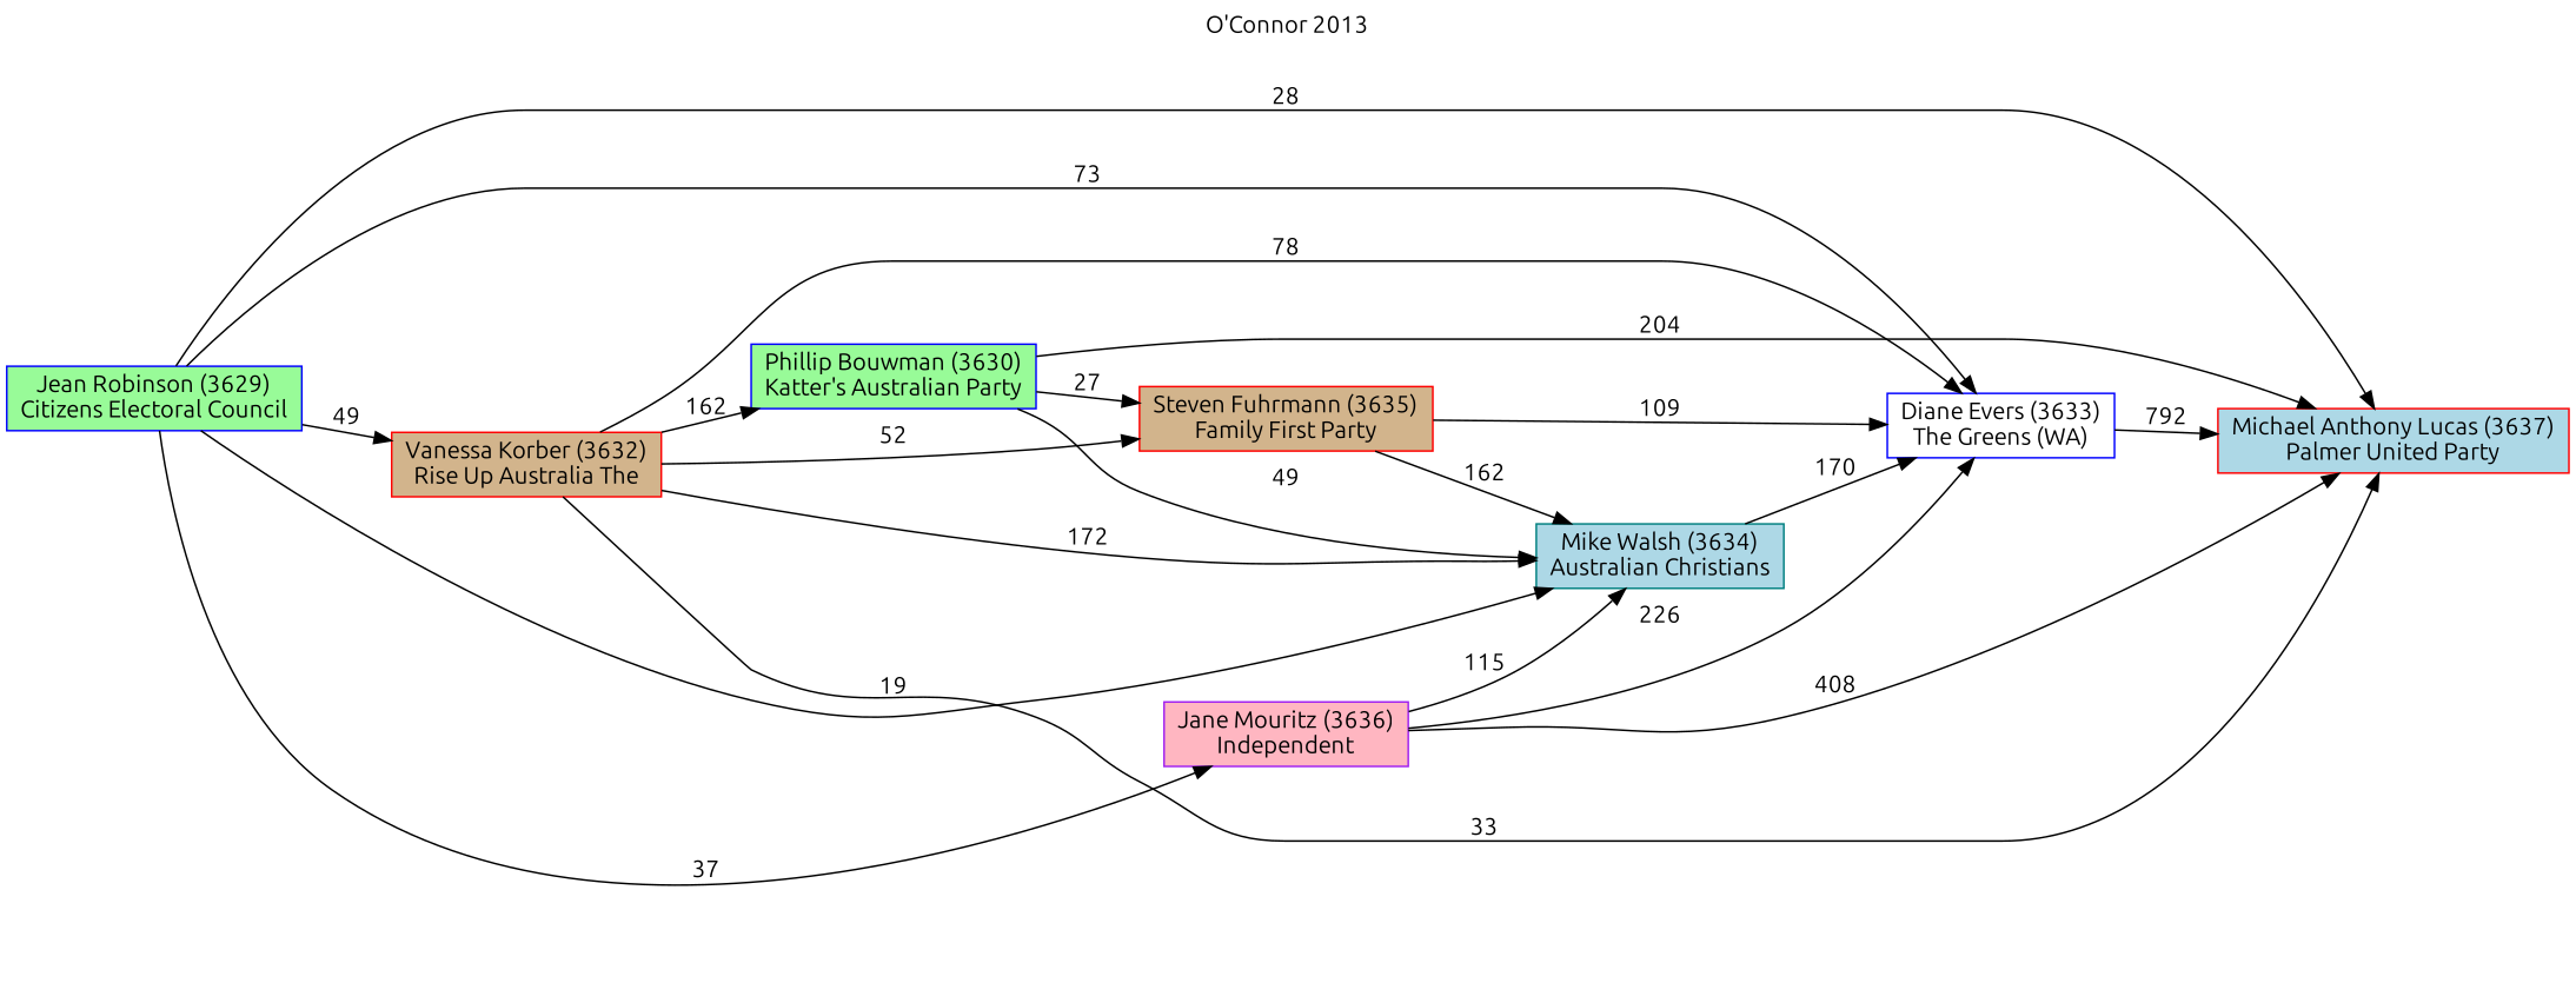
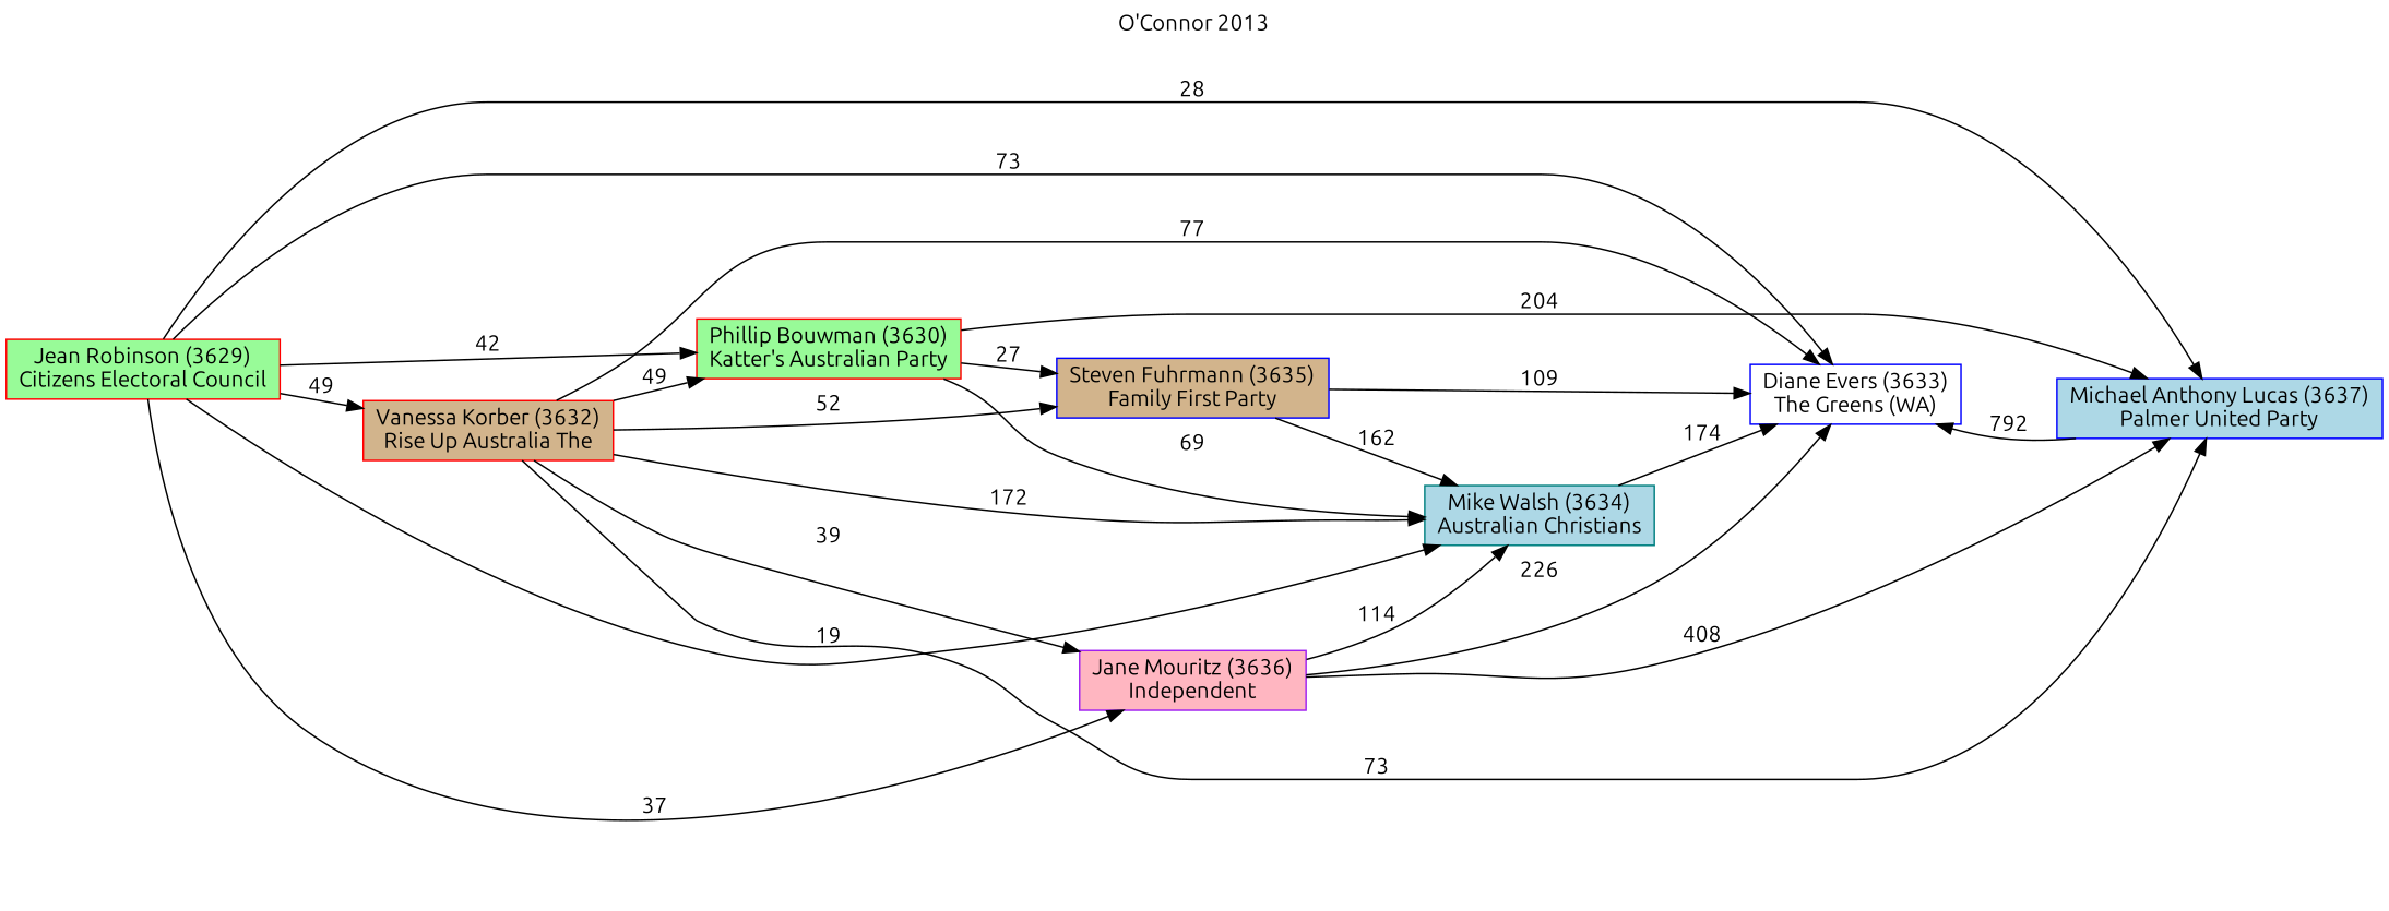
  digraph {
    fontname=Ubuntu
    label="O'Connor 2013"
    labelloc=t
    mclimit=10
    rankdir=LR
    node [color=blue fillcolor=lightblue fontname=Ubuntu shape=box style=filled]
    edge [fontname=Ubuntu]
    n1 [fillcolor=white label="Diane Evers (3633)\nThe Greens (WA)"]
    n2 [color=purple fillcolor=lightpink label="Jane Mouritz (3636)\nIndependent"]
-   n3 [color=red label="Michael Anthony Lucas (3637)\nPalmer United Party"]
+   n3 [label="Michael Anthony Lucas (3637)\nPalmer United Party"]
    n4 [color=teal label="Mike Walsh (3634)\nAustralian Christians"]
-   n5 [fillcolor=palegreen label="Jean Robinson (3629)\nCitizens Electoral Council"]
-   n6 [fillcolor=palegreen label="Phillip Bouwman (3630)\nKatter's Australian Party"]
+   n5 [color=red fillcolor=palegreen label="Jean Robinson (3629)\nCitizens Electoral Council"]
+   n6 [color=red fillcolor=palegreen label="Phillip Bouwman (3630)\nKatter's Australian Party"]
    n7 [color=red fillcolor=tan label="Vanessa Korber (3632)\nRise Up Australia The"]
-   n8 [color=red fillcolor=tan label="Steven Fuhrmann (3635)\nFamily First Party"]
+   n8 [fillcolor=tan label="Steven Fuhrmann (3635)\nFamily First Party"]
    n2 -> n1 [label=226]
    n2 -> n3 [label=408]
-   n2 -> n4 [label=115]
-   n1 -> n3 [label=792]
-   n4 -> n1 [label=170]
+   n2 -> n4 [label=114]
+   n3 -> n1 [label=792]
+   n4 -> n1 [label=174]
    n5 -> n1 [label=73]
    n5 -> n2 [label=37]
    n5 -> n3 [label=28]
    n5 -> n4 [label=19]
+   n5 -> n6 [label=42]
    n5 -> n7 [label=49]
    n6 -> n3 [label=204]
-   n6 -> n4 [label=49]
+   n6 -> n4 [label=69]
    n6 -> n8 [label=27]
-   n7 -> n1 [label=78]
-   n7 -> n3 [label=33]
+   n7 -> n1 [label=77]
+   n7 -> n2 [label=39]
+   n7 -> n3 [label=73]
    n7 -> n4 [label=172]
-   n7 -> n6 [label=162]
+   n7 -> n6 [label=49]
    n7 -> n8 [label=52]
    n8 -> n1 [label=109]
    n8 -> n4 [label=162]
  }
